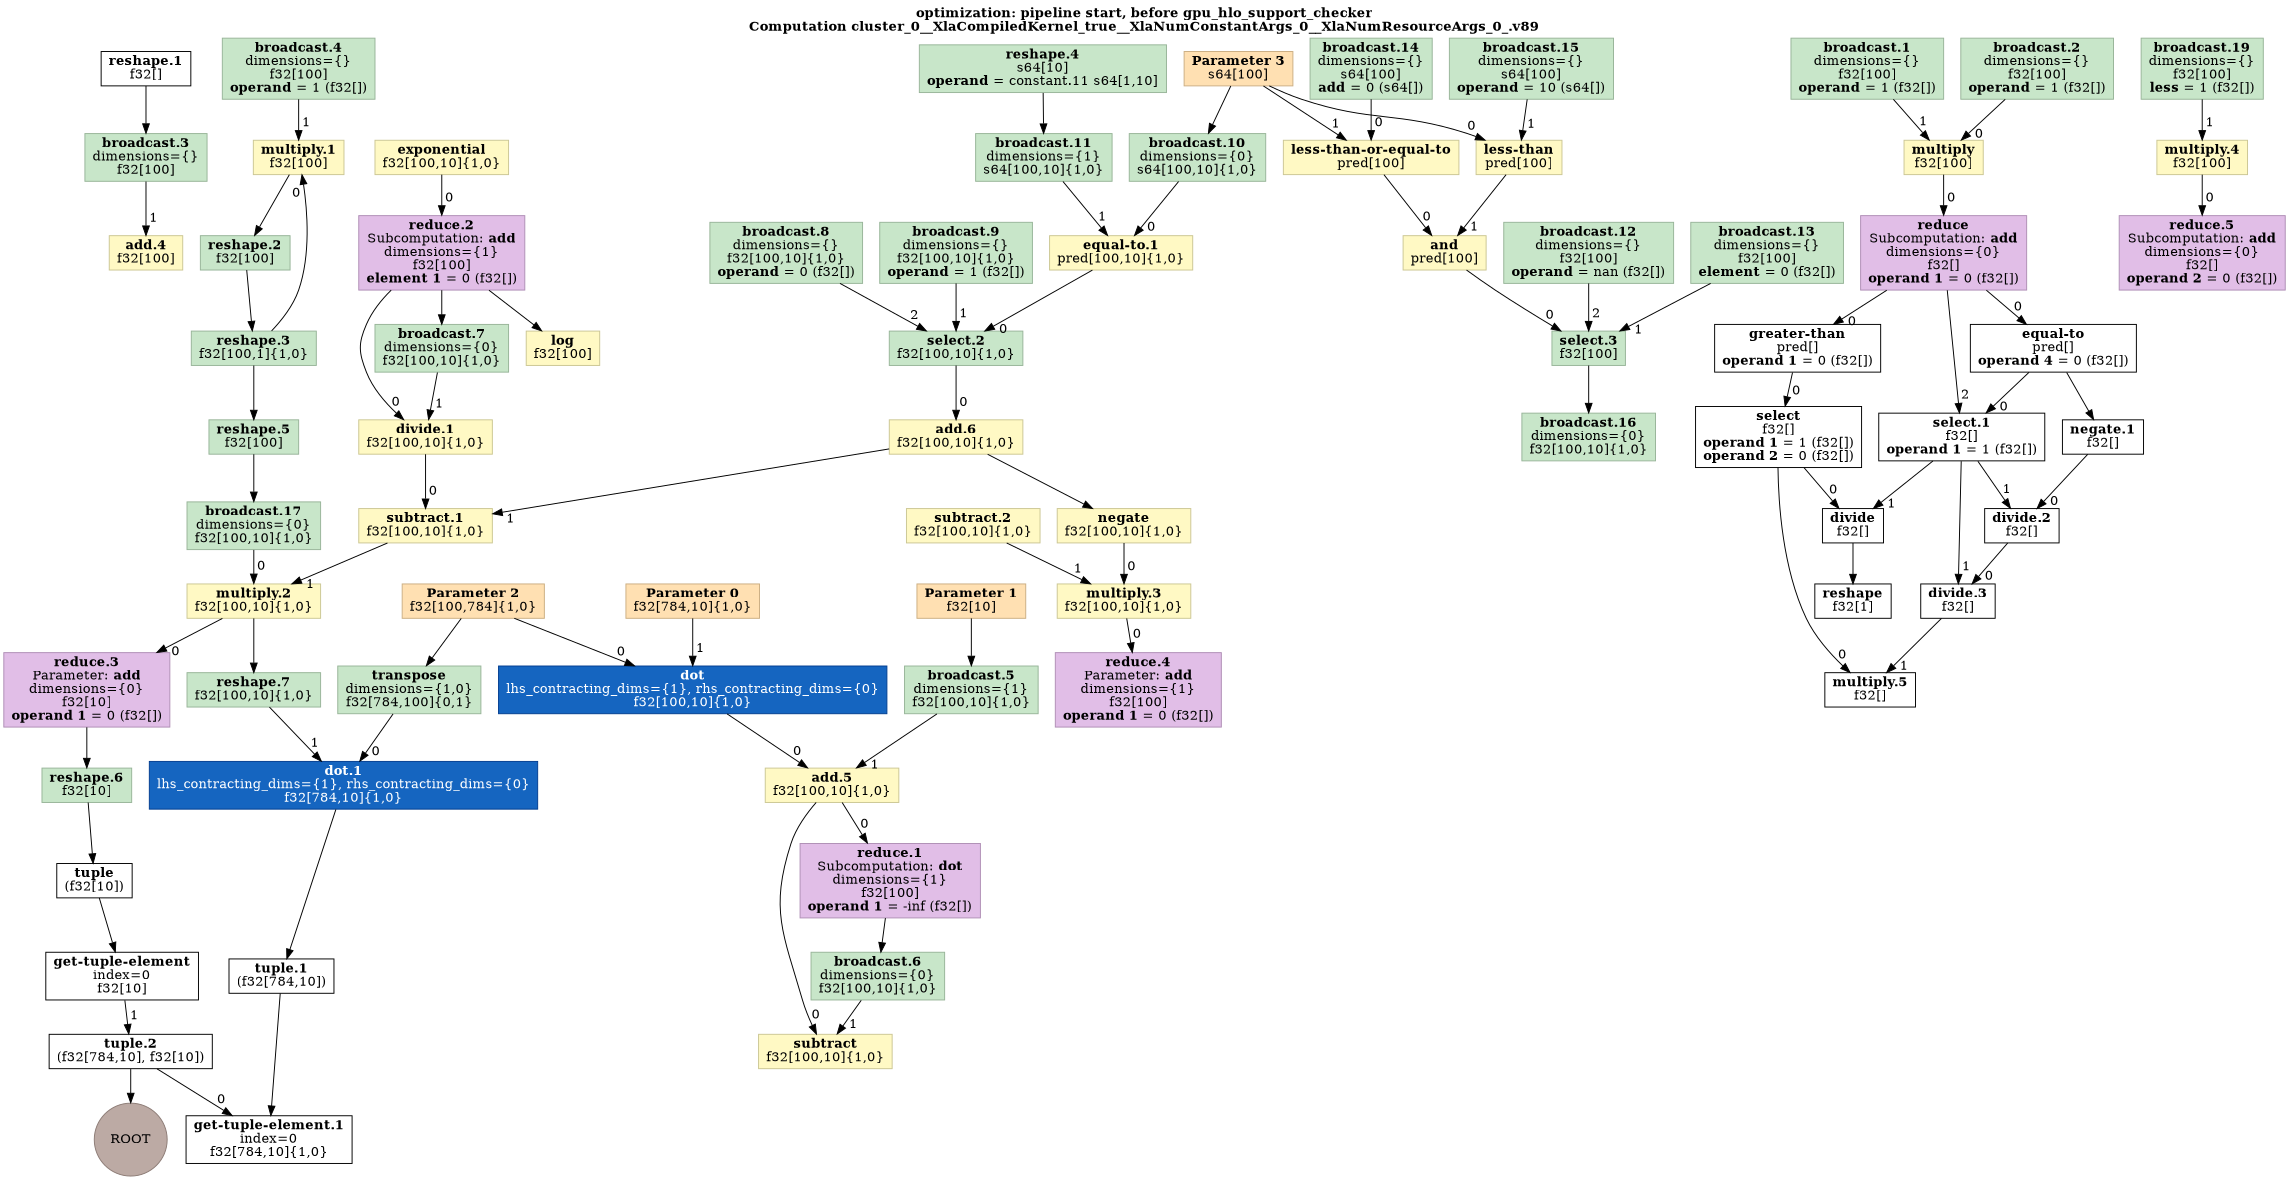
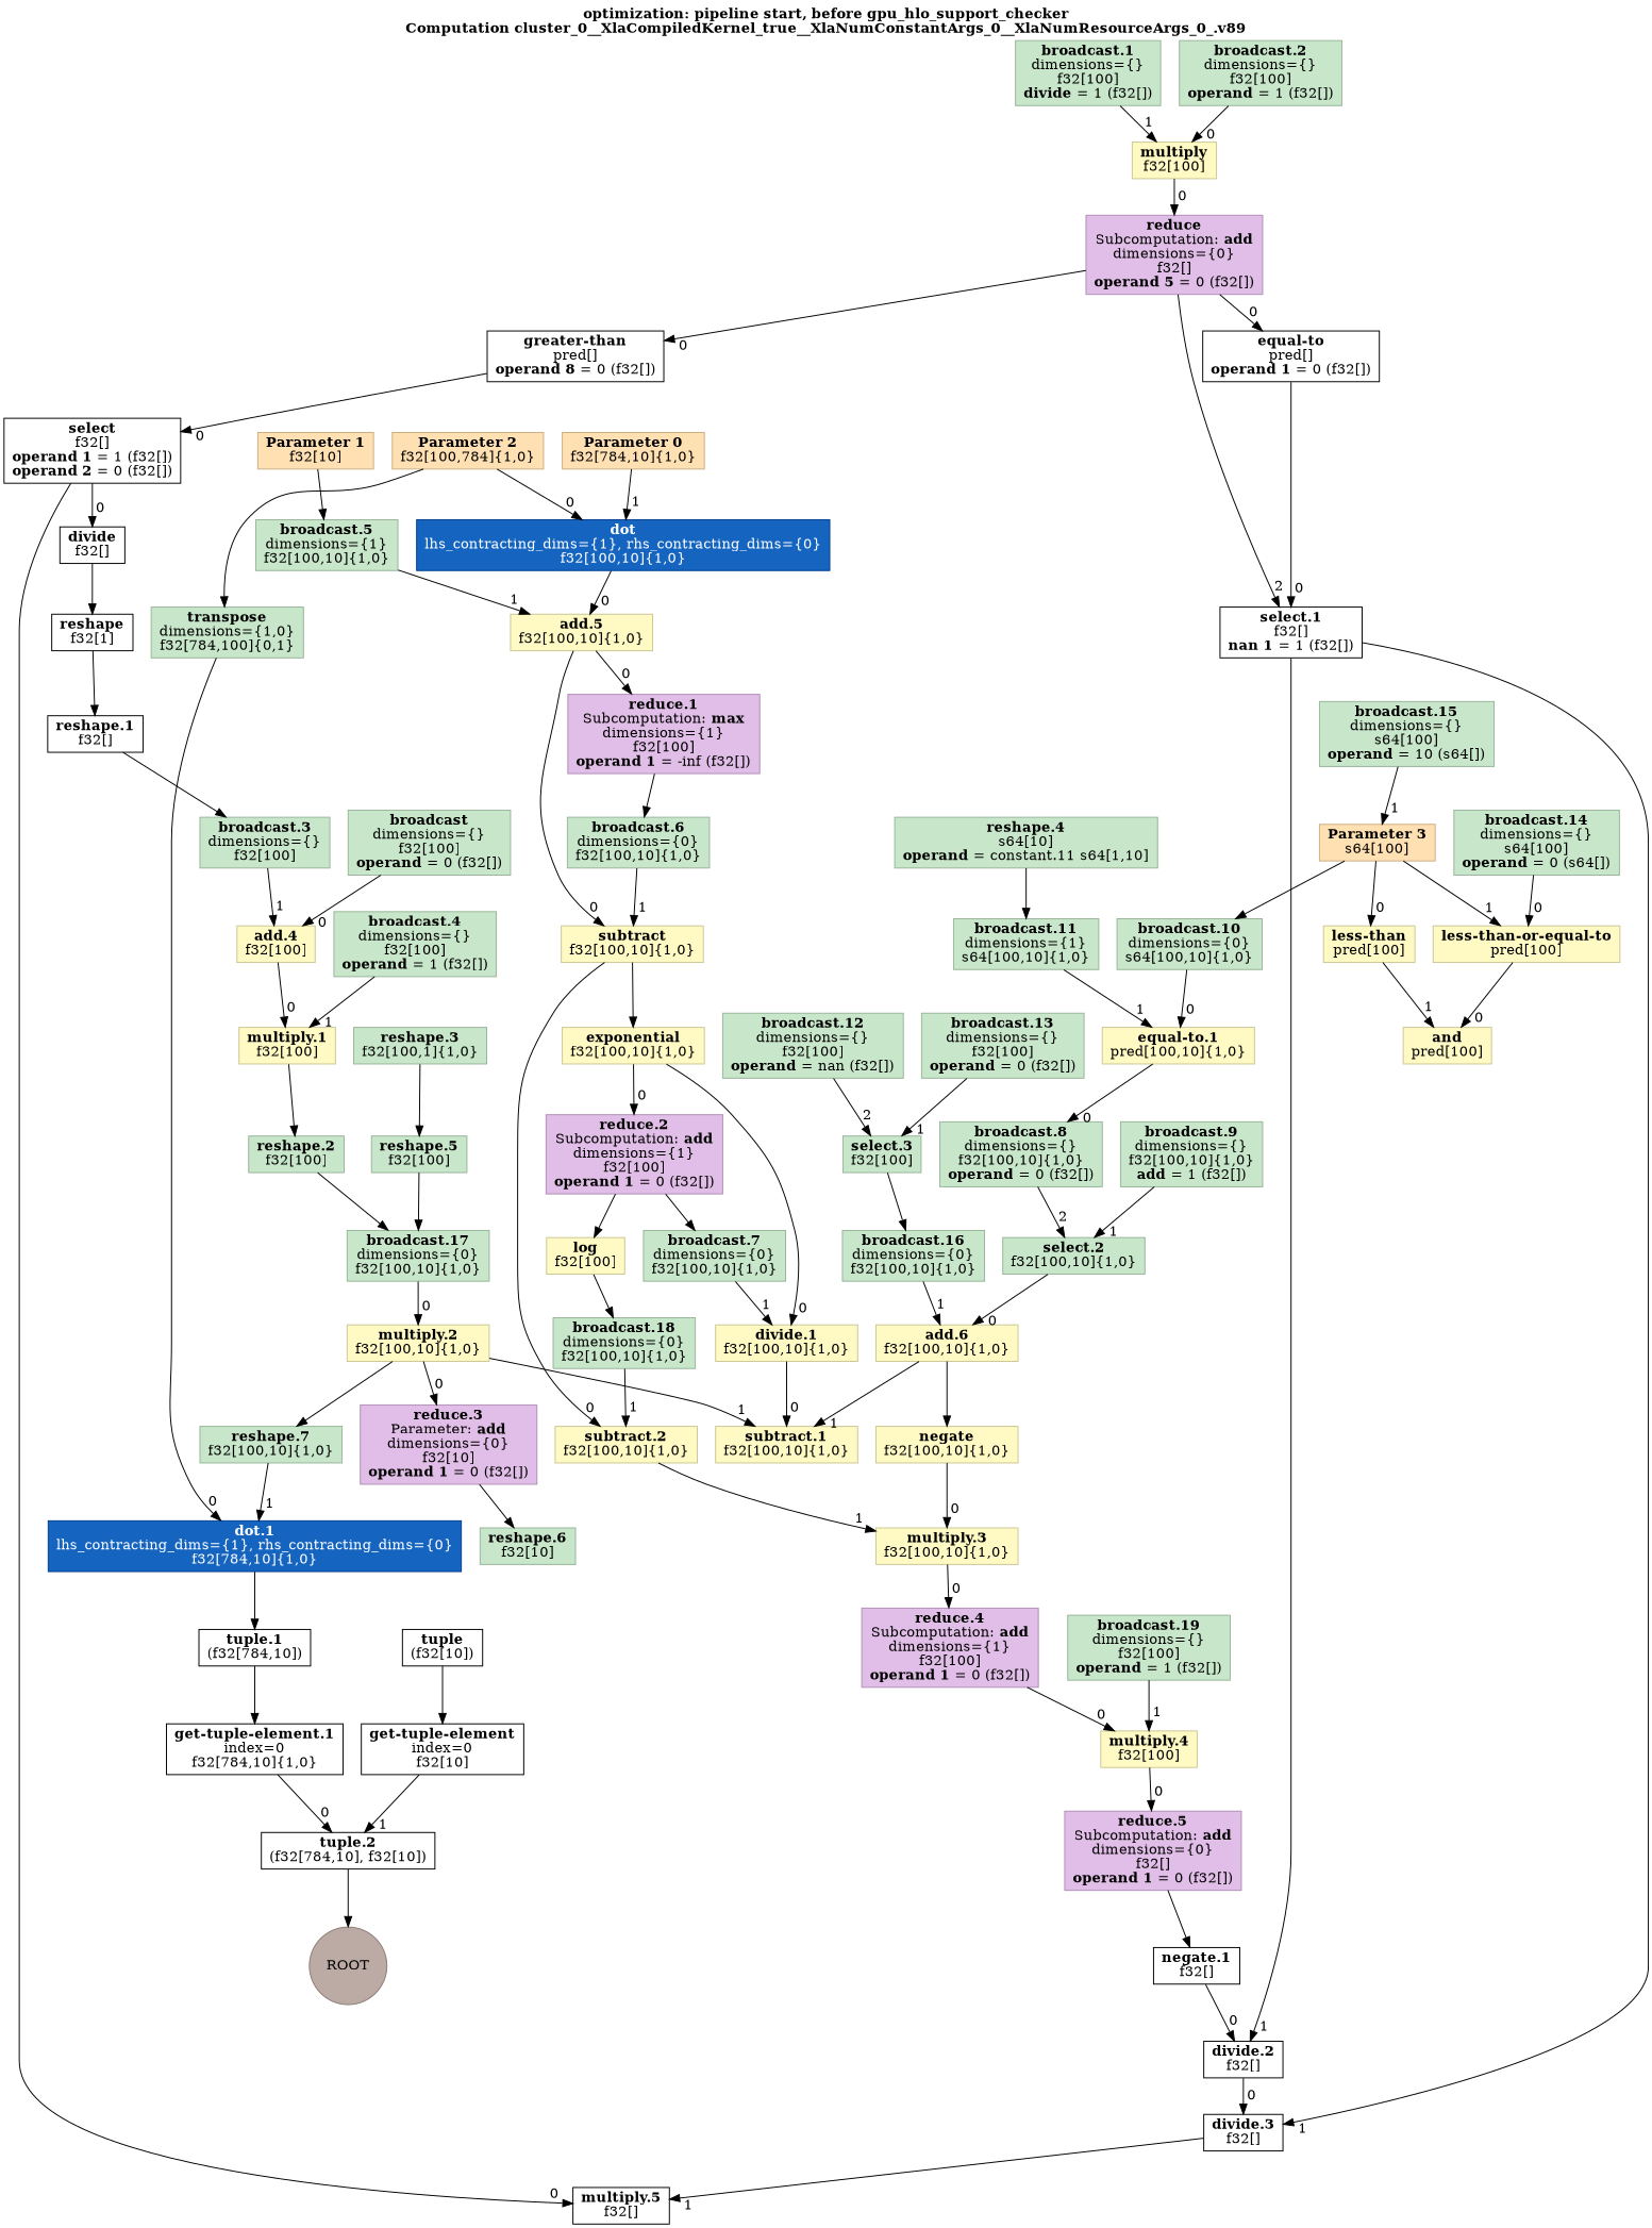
  digraph {
    compound=true
    label=<<b>optimization: pipeline start, before gpu_hlo_support_checker<br/>Computation cluster_0__XlaCompiledKernel_true__XlaNumConstantArgs_0__XlaNumResourceArgs_0_.v89</b>>
    labelloc=t
    rankdir=TB
    node [color="#97b498" fillcolor="#c8e6c9" fontcolor=black shape=rect style=filled]
    edge [headlabel=0 labeldistance=2]
+   n1 [label=<<b>broadcast</b><br/>dimensions={}<br/>f32[100]<br/><b>operand</b> = 0 (f32[])>]
    n2 [color="#cbc693" fillcolor="#fff9c4" label=<<b>add.4</b><br/>f32[100]>]
    n3 [color="#cbc693" fillcolor="#fff9c4" label=<<b>multiply.1</b><br/>f32[100]>]
-   n4 [label=<<b>broadcast.1</b><br/>dimensions={}<br/>f32[100]<br/><b>operand</b> = 1 (f32[])>]
+   n4 [label=<<b>broadcast.1</b><br/>dimensions={}<br/>f32[100]<br/><b>divide</b> = 1 (f32[])>]
    n5 [color="#cbc693" fillcolor="#fff9c4" label=<<b>multiply</b><br/>f32[100]>]
-   n6 [color="#af8eb5" fillcolor="#e1bee7" label=<<b>reduce</b><br/>Subcomputation: <b>add</b><br/>dimensions={0}<br/>f32[]<br/><b>operand 1</b> = 0 (f32[])>]
+   n6 [color="#af8eb5" fillcolor="#e1bee7" label=<<b>reduce</b><br/>Subcomputation: <b>add</b><br/>dimensions={0}<br/>f32[]<br/><b>operand 5</b> = 0 (f32[])>]
    n7 [label=<<b>broadcast.2</b><br/>dimensions={}<br/>f32[100]<br/><b>operand</b> = 1 (f32[])>]
-   n8 [color=black fillcolor=white label=<<b>greater-than</b><br/>pred[]<br/><b>operand 1</b> = 0 (f32[])>]
-   n9 [color=black fillcolor=white label=<<b>equal-to</b><br/>pred[]<br/><b>operand 4</b> = 0 (f32[])>]
-   n10 [color=black fillcolor=white label=<<b>select.1</b><br/>f32[]<br/><b>operand 1</b> = 1 (f32[])>]
+   n8 [color=black fillcolor=white label=<<b>greater-than</b><br/>pred[]<br/><b>operand 8</b> = 0 (f32[])>]
+   n9 [color=black fillcolor=white label=<<b>equal-to</b><br/>pred[]<br/><b>operand 1</b> = 0 (f32[])>]
+   n10 [color=black fillcolor=white label=<<b>select.1</b><br/>f32[]<br/><b>nan 1</b> = 1 (f32[])>]
    n11 [color=black fillcolor=white label=<<b>select</b><br/>f32[]<br/><b>operand 1</b> = 1 (f32[])<br/><b>operand 2</b> = 0 (f32[])>]
    n12 [color=black fillcolor=white label=<<b>divide</b><br/>f32[]>]
    n13 [color=black fillcolor=white label=<<b>divide.2</b><br/>f32[]>]
    n14 [color=black fillcolor=white label=<<b>divide.3</b><br/>f32[]>]
    n15 [color=black fillcolor=white label=<<b>multiply.5</b><br/>f32[]>]
    n16 [color=black fillcolor=white label=<<b>reshape</b><br/>f32[1]>]
    n17 [color=black fillcolor=white label=<<b>reshape.1</b><br/>f32[]>]
    n18 [label=<<b>broadcast.3</b><br/>dimensions={}<br/>f32[100]>]
    n19 [label=<<b>reshape.2</b><br/>f32[100]>]
    n20 [label=<<b>broadcast.4</b><br/>dimensions={}<br/>f32[100]<br/><b>operand</b> = 1 (f32[])>]
    n21 [label=<<b>reshape.3</b><br/>f32[100,1]{1,0}>]
    n22 [label=<<b>reshape.5</b><br/>f32[100]>]
    n23 [label=<<b>broadcast.17</b><br/>dimensions={0}<br/>f32[100,10]{1,0}>]
    n24 [color="#cbae82" fillcolor="#ffe0b2" label=<<b>Parameter 2</b><br/>f32[100,784]{1,0}>]
    n25 [color="#003c8f" fillcolor="#1565c0" fontcolor=white label=<<b>dot</b><br/>lhs_contracting_dims={1}, rhs_contracting_dims={0}<br/>f32[100,10]{1,0}>]
    n26 [label=<<b>transpose</b><br/>dimensions={1,0}<br/>f32[784,100]{0,1}>]
    n27 [color="#cbc693" fillcolor="#fff9c4" label=<<b>add.5</b><br/>f32[100,10]{1,0}>]
    n28 [color="#003c8f" fillcolor="#1565c0" fontcolor=white label=<<b>dot.1</b><br/>lhs_contracting_dims={1}, rhs_contracting_dims={0}<br/>f32[784,10]{1,0}>]
    n29 [color="#cbae82" fillcolor="#ffe0b2" label=<<b>Parameter 0</b><br/>f32[784,10]{1,0}>]
-   n30 [color="#af8eb5" fillcolor="#e1bee7" label=<<b>reduce.1</b><br/>Subcomputation: <b>dot</b><br/>dimensions={1}<br/>f32[100]<br/><b>operand 1</b> = -inf (f32[])>]
+   n30 [color="#af8eb5" fillcolor="#e1bee7" label=<<b>reduce.1</b><br/>Subcomputation: <b>max</b><br/>dimensions={1}<br/>f32[100]<br/><b>operand 1</b> = -inf (f32[])>]
    n31 [color="#cbc693" fillcolor="#fff9c4" label=<<b>subtract</b><br/>f32[100,10]{1,0}>]
    n32 [color="#cbae82" fillcolor="#ffe0b2" label=<<b>Parameter 1</b><br/>f32[10]>]
    n33 [label=<<b>broadcast.5</b><br/>dimensions={1}<br/>f32[100,10]{1,0}>]
    n34 [label=<<b>broadcast.6</b><br/>dimensions={0}<br/>f32[100,10]{1,0}>]
    n35 [color="#cbc693" fillcolor="#fff9c4" label=<<b>exponential</b><br/>f32[100,10]{1,0}>]
    n36 [color="#cbc693" fillcolor="#fff9c4" label=<<b>subtract.2</b><br/>f32[100,10]{1,0}>]
-   n37 [color="#af8eb5" fillcolor="#e1bee7" label=<<b>reduce.2</b><br/>Subcomputation: <b>add</b><br/>dimensions={1}<br/>f32[100]<br/><b>element 1</b> = 0 (f32[])>]
+   n37 [color="#af8eb5" fillcolor="#e1bee7" label=<<b>reduce.2</b><br/>Subcomputation: <b>add</b><br/>dimensions={1}<br/>f32[100]<br/><b>operand 1</b> = 0 (f32[])>]
    n38 [color="#cbc693" fillcolor="#fff9c4" label=<<b>divide.1</b><br/>f32[100,10]{1,0}>]
    n39 [color="#cbc693" fillcolor="#fff9c4" label=<<b>multiply.3</b><br/>f32[100,10]{1,0}>]
    n40 [label=<<b>broadcast.7</b><br/>dimensions={0}<br/>f32[100,10]{1,0}>]
    n41 [color="#cbc693" fillcolor="#fff9c4" label=<<b>log</b><br/>f32[100]>]
    n42 [color="#cbc693" fillcolor="#fff9c4" label=<<b>subtract.1</b><br/>f32[100,10]{1,0}>]
+   n43 [label=<<b>broadcast.18</b><br/>dimensions={0}<br/>f32[100,10]{1,0}>]
    n44 [color="#cbc693" fillcolor="#fff9c4" label=<<b>multiply.2</b><br/>f32[100,10]{1,0}>]
    n45 [label=<<b>broadcast.8</b><br/>dimensions={}<br/>f32[100,10]{1,0}<br/><b>operand</b> = 0 (f32[])>]
    n46 [label=<<b>select.2</b><br/>f32[100,10]{1,0}>]
    n47 [color="#cbc693" fillcolor="#fff9c4" label=<<b>add.6</b><br/>f32[100,10]{1,0}>]
-   n48 [label=<<b>broadcast.9</b><br/>dimensions={}<br/>f32[100,10]{1,0}<br/><b>operand</b> = 1 (f32[])>]
+   n48 [label=<<b>broadcast.9</b><br/>dimensions={}<br/>f32[100,10]{1,0}<br/><b>add</b> = 1 (f32[])>]
    n49 [color="#cbae82" fillcolor="#ffe0b2" label=<<b>Parameter 3</b><br/>s64[100]>]
    n50 [label=<<b>broadcast.10</b><br/>dimensions={0}<br/>s64[100,10]{1,0}>]
    n51 [color="#cbc693" fillcolor="#fff9c4" label=<<b>less-than-or-equal-to</b><br/>pred[100]>]
    n52 [color="#cbc693" fillcolor="#fff9c4" label=<<b>less-than</b><br/>pred[100]>]
    n53 [color="#cbc693" fillcolor="#fff9c4" label=<<b>equal-to.1</b><br/>pred[100,10]{1,0}>]
    n54 [color="#cbc693" fillcolor="#fff9c4" label=<<b>and</b><br/>pred[100]>]
    n55 [label=<<b>reshape.4</b><br/>s64[10]<br/><b>operand</b> = constant.11 s64[1,10]>]
    n56 [label=<<b>broadcast.11</b><br/>dimensions={1}<br/>s64[100,10]{1,0}>]
    n57 [color="#cbc693" fillcolor="#fff9c4" label=<<b>negate</b><br/>f32[100,10]{1,0}>]
    n58 [label=<<b>broadcast.12</b><br/>dimensions={}<br/>f32[100]<br/><b>operand</b> = nan (f32[])>]
    n59 [label=<<b>select.3</b><br/>f32[100]>]
    n60 [label=<<b>broadcast.16</b><br/>dimensions={0}<br/>f32[100,10]{1,0}>]
-   n61 [label=<<b>broadcast.13</b><br/>dimensions={}<br/>f32[100]<br/><b>element</b> = 0 (f32[])>]
-   n62 [label=<<b>broadcast.14</b><br/>dimensions={}<br/>s64[100]<br/><b>add</b> = 0 (s64[])>]
+   n61 [label=<<b>broadcast.13</b><br/>dimensions={}<br/>f32[100]<br/><b>operand</b> = 0 (f32[])>]
+   n62 [label=<<b>broadcast.14</b><br/>dimensions={}<br/>s64[100]<br/><b>operand</b> = 0 (s64[])>]
    n63 [label=<<b>broadcast.15</b><br/>dimensions={}<br/>s64[100]<br/><b>operand</b> = 10 (s64[])>]
    n64 [color="#af8eb5" fillcolor="#e1bee7" label=<<b>reduce.3</b><br/>Parameter: <b>add</b><br/>dimensions={0}<br/>f32[10]<br/><b>operand 1</b> = 0 (f32[])>]
    n65 [label=<<b>reshape.7</b><br/>f32[100,10]{1,0}>]
    n66 [label=<<b>reshape.6</b><br/>f32[10]>]
    n67 [color=black fillcolor=white label=<<b>tuple</b><br/>(f32[10])>]
    n68 [color=black fillcolor=white label=<<b>get-tuple-element</b><br/>index=0<br/>f32[10]>]
    n69 [color=black fillcolor=white label=<<b>tuple.2</b><br/>(f32[784,10], f32[10])>]
    n70 [color="#8c7b75" fillcolor="#bcaaa4" label=<ROOT> shape=circle]
    n71 [color=black fillcolor=white label=<<b>tuple.1</b><br/>(f32[784,10])>]
    n72 [color=black fillcolor=white label=<<b>get-tuple-element.1</b><br/>index=0<br/>f32[784,10]{1,0}>]
-   n73 [color="#af8eb5" fillcolor="#e1bee7" label=<<b>reduce.4</b><br/>Parameter: <b>add</b><br/>dimensions={1}<br/>f32[100]<br/><b>operand 1</b> = 0 (f32[])>]
+   n73 [color="#af8eb5" fillcolor="#e1bee7" label=<<b>reduce.4</b><br/>Subcomputation: <b>add</b><br/>dimensions={1}<br/>f32[100]<br/><b>operand 1</b> = 0 (f32[])>]
    n74 [color="#cbc693" fillcolor="#fff9c4" label=<<b>multiply.4</b><br/>f32[100]>]
-   n75 [color="#af8eb5" fillcolor="#e1bee7" label=<<b>reduce.5</b><br/>Subcomputation: <b>add</b><br/>dimensions={0}<br/>f32[]<br/><b>operand 2</b> = 0 (f32[])>]
-   n76 [label=<<b>broadcast.19</b><br/>dimensions={}<br/>f32[100]<br/><b>less</b> = 1 (f32[])>]
+   n75 [color="#af8eb5" fillcolor="#e1bee7" label=<<b>reduce.5</b><br/>Subcomputation: <b>add</b><br/>dimensions={0}<br/>f32[]<br/><b>operand 1</b> = 0 (f32[])>]
+   n76 [label=<<b>broadcast.19</b><br/>dimensions={}<br/>f32[100]<br/><b>operand</b> = 1 (f32[])>]
    n77 [color=black fillcolor=white label=<<b>negate.1</b><br/>f32[]>]
-   n21 -> n3
+   n1 -> n2
+   n2 -> n3
    n3 -> n19 [headlabel="" labeldistance=""]
    n4 -> n5 [headlabel=1]
    n5 -> n6
    n6 -> n8
    n6 -> n9
    n6 -> n10 [headlabel=2]
    n7 -> n5
    n8 -> n11
    n9 -> n10
-   n10 -> n12 [headlabel=1]
    n10 -> n13 [headlabel=1]
    n10 -> n14 [headlabel=1]
    n11 -> n12
    n11 -> n15
    n12 -> n16 [headlabel="" labeldistance=""]
    n13 -> n14
    n14 -> n15 [headlabel=1]
+   n16 -> n17 [headlabel="" labeldistance=""]
    n17 -> n18 [headlabel="" labeldistance=""]
    n18 -> n2 [headlabel=1]
-   n19 -> n21 [headlabel="" labeldistance=""]
+   n19 -> n23 [headlabel="" labeldistance=""]
    n20 -> n3 [headlabel=1]
    n21 -> n22 [headlabel="" labeldistance=""]
    n22 -> n23 [headlabel="" labeldistance=""]
    n23 -> n44
    n24 -> n25
    n24 -> n26 [headlabel="" labeldistance=""]
    n25 -> n27
    n26 -> n28
    n27 -> n30
    n27 -> n31
    n28 -> n71 [headlabel="" labeldistance=""]
    n29 -> n25 [headlabel=1]
    n30 -> n34 [headlabel="" labeldistance=""]
+   n31 -> n35 [headlabel="" labeldistance=""]
+   n31 -> n36
    n32 -> n33 [headlabel="" labeldistance=""]
    n33 -> n27 [headlabel=1]
    n34 -> n31 [headlabel=1]
    n35 -> n37
-   n37 -> n38
+   n35 -> n38
    n36 -> n39 [headlabel=1]
    n37 -> n40 [headlabel="" labeldistance=""]
    n37 -> n41 [headlabel="" labeldistance=""]
    n38 -> n42
    n39 -> n73
    n40 -> n38 [headlabel=1]
-   n42 -> n44 [headlabel=1]
+   n41 -> n43 [headlabel="" labeldistance=""]
+   n44 -> n42 [headlabel=1]
+   n43 -> n36 [headlabel=1]
    n44 -> n64
    n44 -> n65 [headlabel="" labeldistance=""]
    n45 -> n46 [headlabel=2]
    n46 -> n47
    n47 -> n42 [headlabel=1]
    n47 -> n57 [headlabel="" labeldistance=""]
    n48 -> n46 [headlabel=1]
    n49 -> n50 [headlabel="" labeldistance=""]
    n49 -> n51 [headlabel=1]
    n49 -> n52
    n50 -> n53
    n51 -> n54
    n52 -> n54 [headlabel=1]
-   n53 -> n46
-   n54 -> n59
+   n53 -> n45
    n55 -> n56 [headlabel="" labeldistance=""]
    n56 -> n53 [headlabel=1]
    n57 -> n39
    n58 -> n59 [headlabel=2]
    n59 -> n60 [headlabel="" labeldistance=""]
+   n60 -> n47 [headlabel=1]
    n61 -> n59 [headlabel=1]
    n62 -> n51
-   n63 -> n52 [headlabel=1]
+   n63 -> n49 [headlabel=1]
    n64 -> n66 [headlabel="" labeldistance=""]
    n65 -> n28 [headlabel=1]
-   n66 -> n67 [headlabel="" labeldistance=""]
    n67 -> n68 [headlabel="" labeldistance=""]
    n68 -> n69 [headlabel=1]
    n69 -> n70 [headlabel="" labeldistance=""]
    n71 -> n72 [headlabel="" labeldistance=""]
-   n69 -> n72
+   n72 -> n69
+   n73 -> n74
    n74 -> n75
-   n9 -> n77 [headlabel="" labeldistance=""]
+   n75 -> n77 [headlabel="" labeldistance=""]
    n76 -> n74 [headlabel=1]
    n77 -> n13
  }
